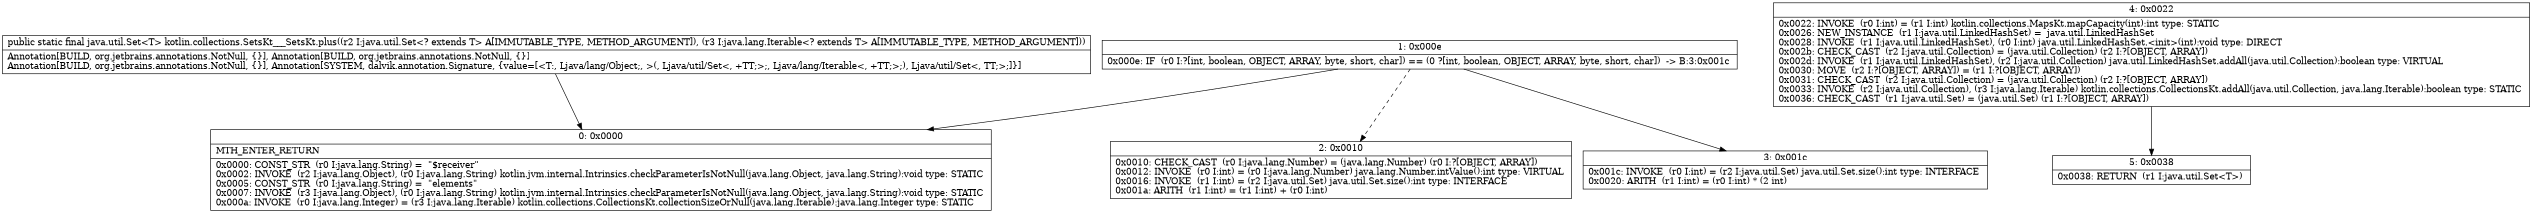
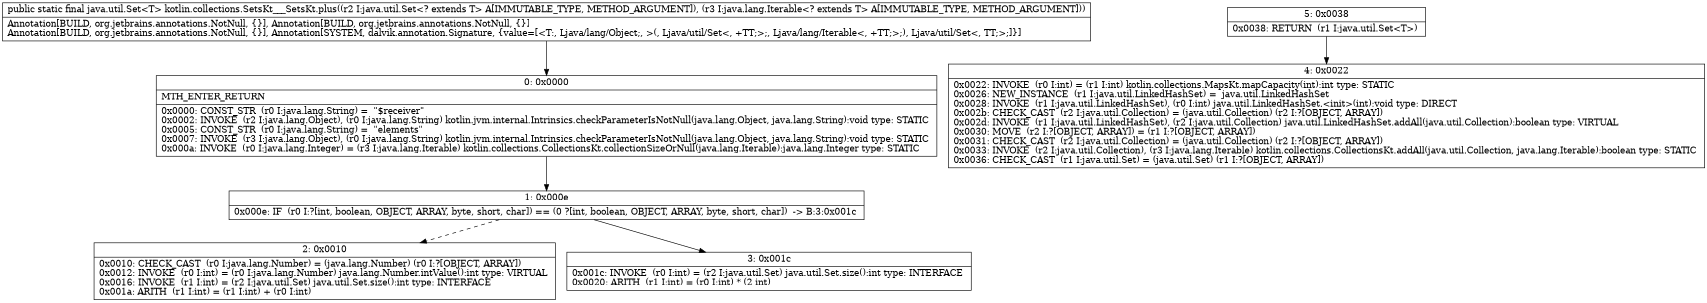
  digraph {
    node [shape=record]
    n1 [label="{0\:\ 0x0000|MTH_ENTER_RETURN\l|0x0000: CONST_STR  (r0 I:java.lang.String) =  \"$receiver\" \l0x0002: INVOKE  (r2 I:java.lang.Object), (r0 I:java.lang.String) kotlin.jvm.internal.Intrinsics.checkParameterIsNotNull(java.lang.Object, java.lang.String):void type: STATIC \l0x0005: CONST_STR  (r0 I:java.lang.String) =  \"elements\" \l0x0007: INVOKE  (r3 I:java.lang.Object), (r0 I:java.lang.String) kotlin.jvm.internal.Intrinsics.checkParameterIsNotNull(java.lang.Object, java.lang.String):void type: STATIC \l0x000a: INVOKE  (r0 I:java.lang.Integer) = (r3 I:java.lang.Iterable) kotlin.collections.CollectionsKt.collectionSizeOrNull(java.lang.Iterable):java.lang.Integer type: STATIC \l}"]
    n2 [label="{1\:\ 0x000e|0x000e: IF  (r0 I:?[int, boolean, OBJECT, ARRAY, byte, short, char]) == (0 ?[int, boolean, OBJECT, ARRAY, byte, short, char])  \-\> B:3:0x001c \l}"]
    n3 [label="{2\:\ 0x0010|0x0010: CHECK_CAST  (r0 I:java.lang.Number) = (java.lang.Number) (r0 I:?[OBJECT, ARRAY]) \l0x0012: INVOKE  (r0 I:int) = (r0 I:java.lang.Number) java.lang.Number.intValue():int type: VIRTUAL \l0x0016: INVOKE  (r1 I:int) = (r2 I:java.util.Set) java.util.Set.size():int type: INTERFACE \l0x001a: ARITH  (r1 I:int) = (r1 I:int) + (r0 I:int) \l}"]
    n4 [label="{3\:\ 0x001c|0x001c: INVOKE  (r0 I:int) = (r2 I:java.util.Set) java.util.Set.size():int type: INTERFACE \l0x0020: ARITH  (r1 I:int) = (r0 I:int) * (2 int) \l}"]
    n5 [label="{4\:\ 0x0022|0x0022: INVOKE  (r0 I:int) = (r1 I:int) kotlin.collections.MapsKt.mapCapacity(int):int type: STATIC \l0x0026: NEW_INSTANCE  (r1 I:java.util.LinkedHashSet) =  java.util.LinkedHashSet \l0x0028: INVOKE  (r1 I:java.util.LinkedHashSet), (r0 I:int) java.util.LinkedHashSet.\<init\>(int):void type: DIRECT \l0x002b: CHECK_CAST  (r2 I:java.util.Collection) = (java.util.Collection) (r2 I:?[OBJECT, ARRAY]) \l0x002d: INVOKE  (r1 I:java.util.LinkedHashSet), (r2 I:java.util.Collection) java.util.LinkedHashSet.addAll(java.util.Collection):boolean type: VIRTUAL \l0x0030: MOVE  (r2 I:?[OBJECT, ARRAY]) = (r1 I:?[OBJECT, ARRAY]) \l0x0031: CHECK_CAST  (r2 I:java.util.Collection) = (java.util.Collection) (r2 I:?[OBJECT, ARRAY]) \l0x0033: INVOKE  (r2 I:java.util.Collection), (r3 I:java.lang.Iterable) kotlin.collections.CollectionsKt.addAll(java.util.Collection, java.lang.Iterable):boolean type: STATIC \l0x0036: CHECK_CAST  (r1 I:java.util.Set) = (java.util.Set) (r1 I:?[OBJECT, ARRAY]) \l}"]
    n6 [label="{5\:\ 0x0038|0x0038: RETURN  (r1 I:java.util.Set\<T\>) \l}"]
    n7 [label="{public static final java.util.Set\<T\> kotlin.collections.SetsKt___SetsKt.plus((r2 I:java.util.Set\<? extends T\> A[IMMUTABLE_TYPE, METHOD_ARGUMENT]), (r3 I:java.lang.Iterable\<? extends T\> A[IMMUTABLE_TYPE, METHOD_ARGUMENT]))  | Annotation[BUILD, org.jetbrains.annotations.NotNull, \{\}], Annotation[BUILD, org.jetbrains.annotations.NotNull, \{\}]\lAnnotation[BUILD, org.jetbrains.annotations.NotNull, \{\}], Annotation[SYSTEM, dalvik.annotation.Signature, \{value=[\<T:, Ljava\/lang\/Object;, \>(, Ljava\/util\/Set\<, +TT;\>;, Ljava\/lang\/Iterable\<, +TT;\>;), Ljava\/util\/Set\<, TT;\>;]\}]\l}"]
-   n2 -> n1
+   n1 -> n2
    n2 -> n3 [style=dashed]
    n2 -> n4
-   n5 -> n6
+   n6 -> n5
    n7 -> n1
  }
